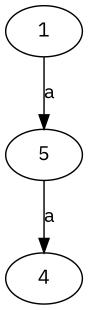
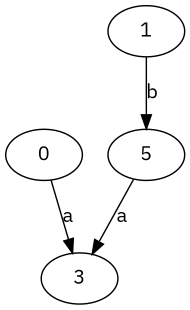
  strict digraph {
    fontname="IBM Plex Sans"
    node [fontname="IBM Plex Sans"]
    edge [fontname="IBM Plex Sans"]
-   3 [label=4]
+   0
+   3
    5
    1
+   0 -> 3 [label=a]
    5 -> 3 [label=a]
-   1 -> 5 [label=a]
+   1 -> 5 [label=b]
  }
